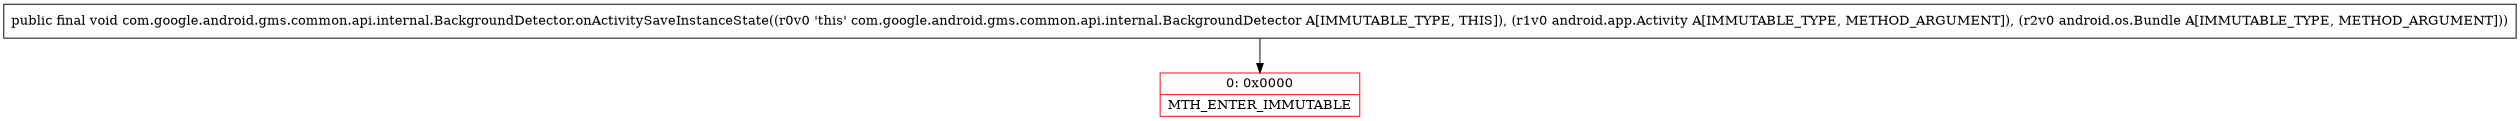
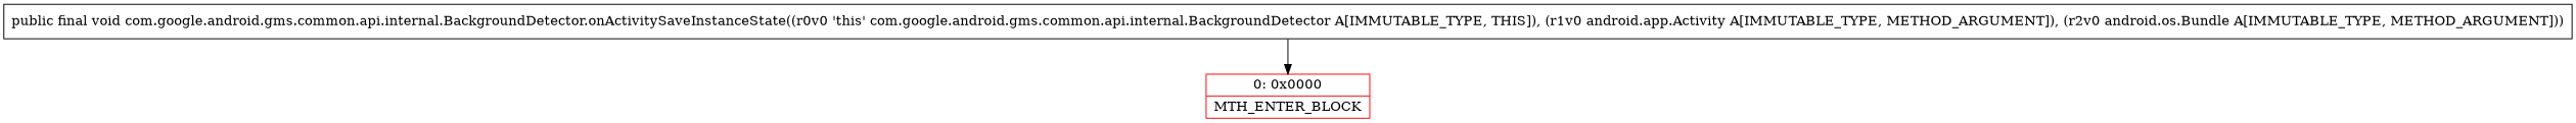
  digraph {
    node [shape=record]
-   n1 [color=red label="{0\:\ 0x0000|MTH_ENTER_IMMUTABLE\l}"]
+   n1 [color=red label="{0\:\ 0x0000|MTH_ENTER_BLOCK\l}"]
    n2 [label="{public final void com.google.android.gms.common.api.internal.BackgroundDetector.onActivitySaveInstanceState((r0v0 'this' com.google.android.gms.common.api.internal.BackgroundDetector A[IMMUTABLE_TYPE, THIS]), (r1v0 android.app.Activity A[IMMUTABLE_TYPE, METHOD_ARGUMENT]), (r2v0 android.os.Bundle A[IMMUTABLE_TYPE, METHOD_ARGUMENT])) }"]
    subgraph cluster_1 {
      label="R(0)"
    }
    n2 -> n1
  }
